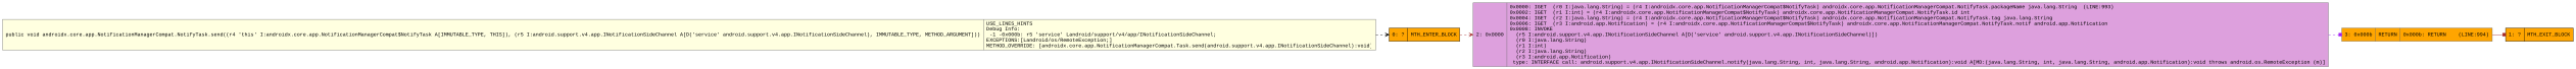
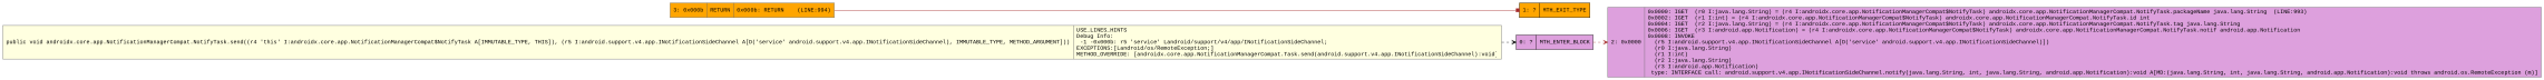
  digraph {
    fontname="Liberation Mono"
    rankdir=LR
    node [color=gray40 fillcolor=plum fontname="Liberation Mono" shape=record style=filled]
    edge [arrowhead=vee color=brown fontname="Liberation Mono" style=dashed]
-   n1 [color=black fillcolor=orange label="{0\:\ ?|MTH_ENTER_BLOCK\l}"]
+   n1 [color=black label="{0\:\ ?|MTH_ENTER_BLOCK\l}"]
    n2 [label="{2\:\ 0x0000|0x0000: IGET  (r0 I:java.lang.String) = (r4 I:androidx.core.app.NotificationManagerCompat$NotifyTask) androidx.core.app.NotificationManagerCompat.NotifyTask.packageName java.lang.String  (LINE:993)\l0x0002: IGET  (r1 I:int) = (r4 I:androidx.core.app.NotificationManagerCompat$NotifyTask) androidx.core.app.NotificationManagerCompat.NotifyTask.id int \l0x0004: IGET  (r2 I:java.lang.String) = (r4 I:androidx.core.app.NotificationManagerCompat$NotifyTask) androidx.core.app.NotificationManagerCompat.NotifyTask.tag java.lang.String \l0x0006: IGET  (r3 I:android.app.Notification) = (r4 I:androidx.core.app.NotificationManagerCompat$NotifyTask) androidx.core.app.NotificationManagerCompat.NotifyTask.notif android.app.Notification \l0x0008: INVOKE  \l  (r5 I:android.support.v4.app.INotificationSideChannel A[D('service' android.support.v4.app.INotificationSideChannel)])\l  (r0 I:java.lang.String)\l  (r1 I:int)\l  (r2 I:java.lang.String)\l  (r3 I:android.app.Notification)\l type: INTERFACE call: android.support.v4.app.INotificationSideChannel.notify(java.lang.String, int, java.lang.String, android.app.Notification):void A[MD:(java.lang.String, int, java.lang.String, android.app.Notification):void throws android.os.RemoteException (m)]\l}"]
    n3 [fillcolor=orange label="{3\:\ 0x000b|RETURN\l|0x000b: RETURN    (LINE:994)\l}"]
-   n4 [color=black fillcolor=orange label="{1\:\ ?|MTH_EXIT_BLOCK\l}"]
+   n4 [color=black fillcolor=orange label="{1\:\ ?|MTH_EXIT_TYPE\l}"]
    n5 [fillcolor=lightyellow label="{public void androidx.core.app.NotificationManagerCompat.NotifyTask.send((r4 'this' I:androidx.core.app.NotificationManagerCompat$NotifyTask A[IMMUTABLE_TYPE, THIS]), (r5 I:android.support.v4.app.INotificationSideChannel A[D('service' android.support.v4.app.INotificationSideChannel), IMMUTABLE_TYPE, METHOD_ARGUMENT]))  | USE_LINES_HINTS\lDebug Info:\l  \-1 \-0x000b: r5 'service' Landroid\/support\/v4\/app\/INotificationSideChannel;\lEXCEPTIONS:[Landroid\/os\/RemoteException;]\lMETHOD_OVERRIDE: [androidx.core.app.NotificationManagerCompat.Task.send(android.support.v4.app.INotificationSideChannel):void]\l}"]
    n1 -> n2
-   n2 -> n3 [arrowhead=box color=purple]
    n3 -> n4 [arrowhead=box style=solid]
    n5 -> n1 [color=black]
  }
